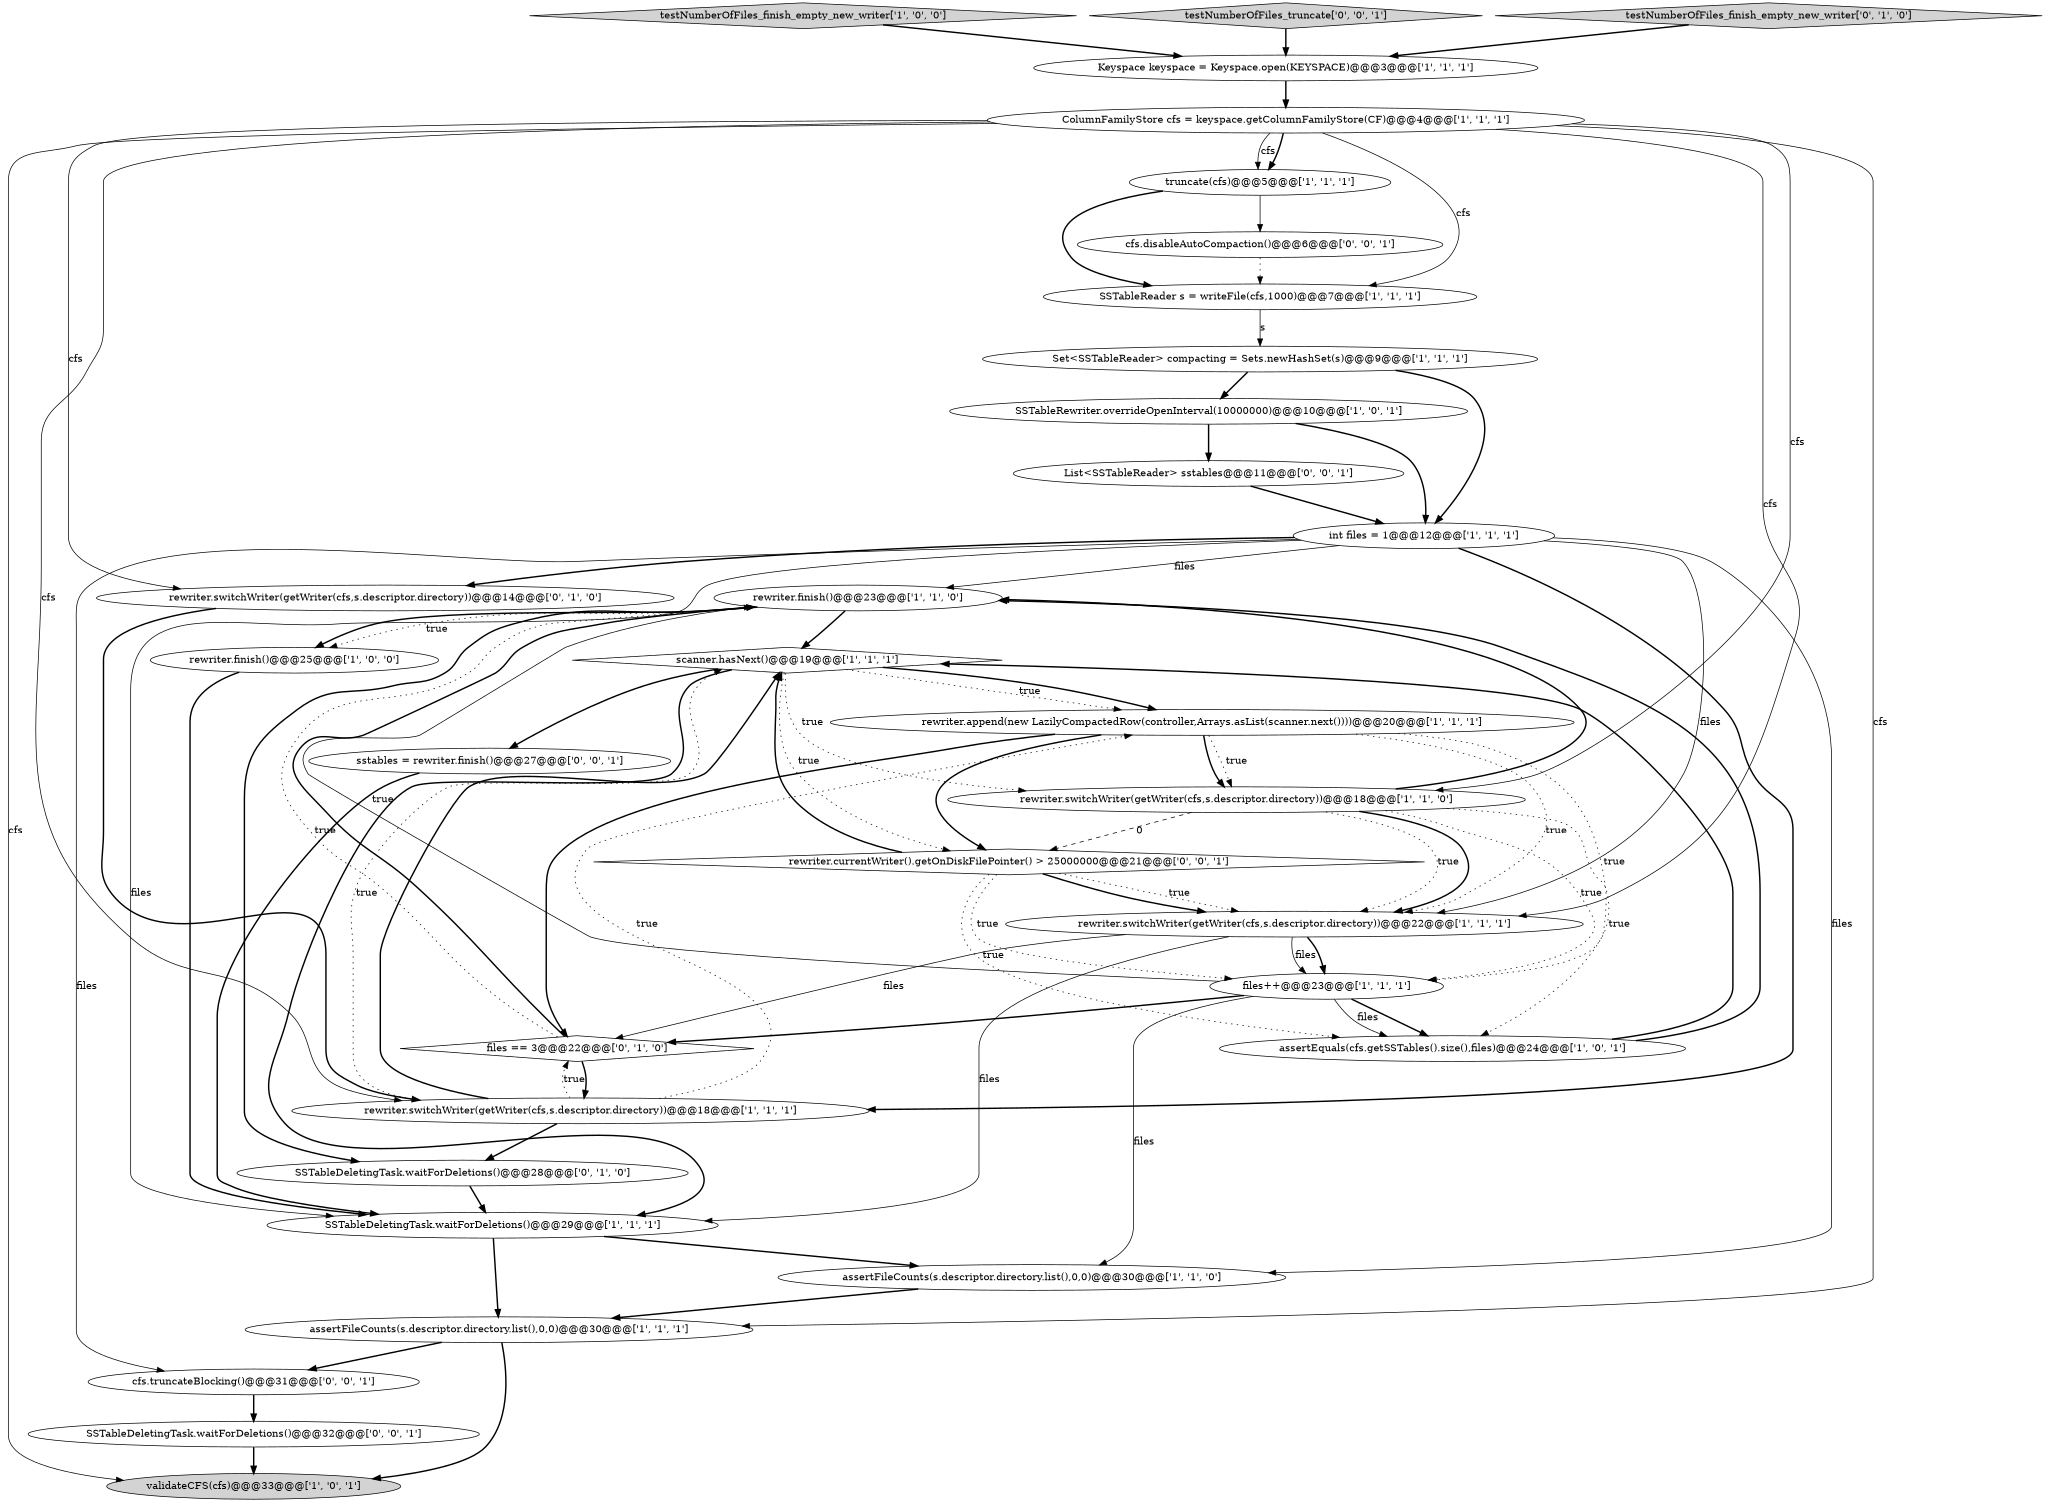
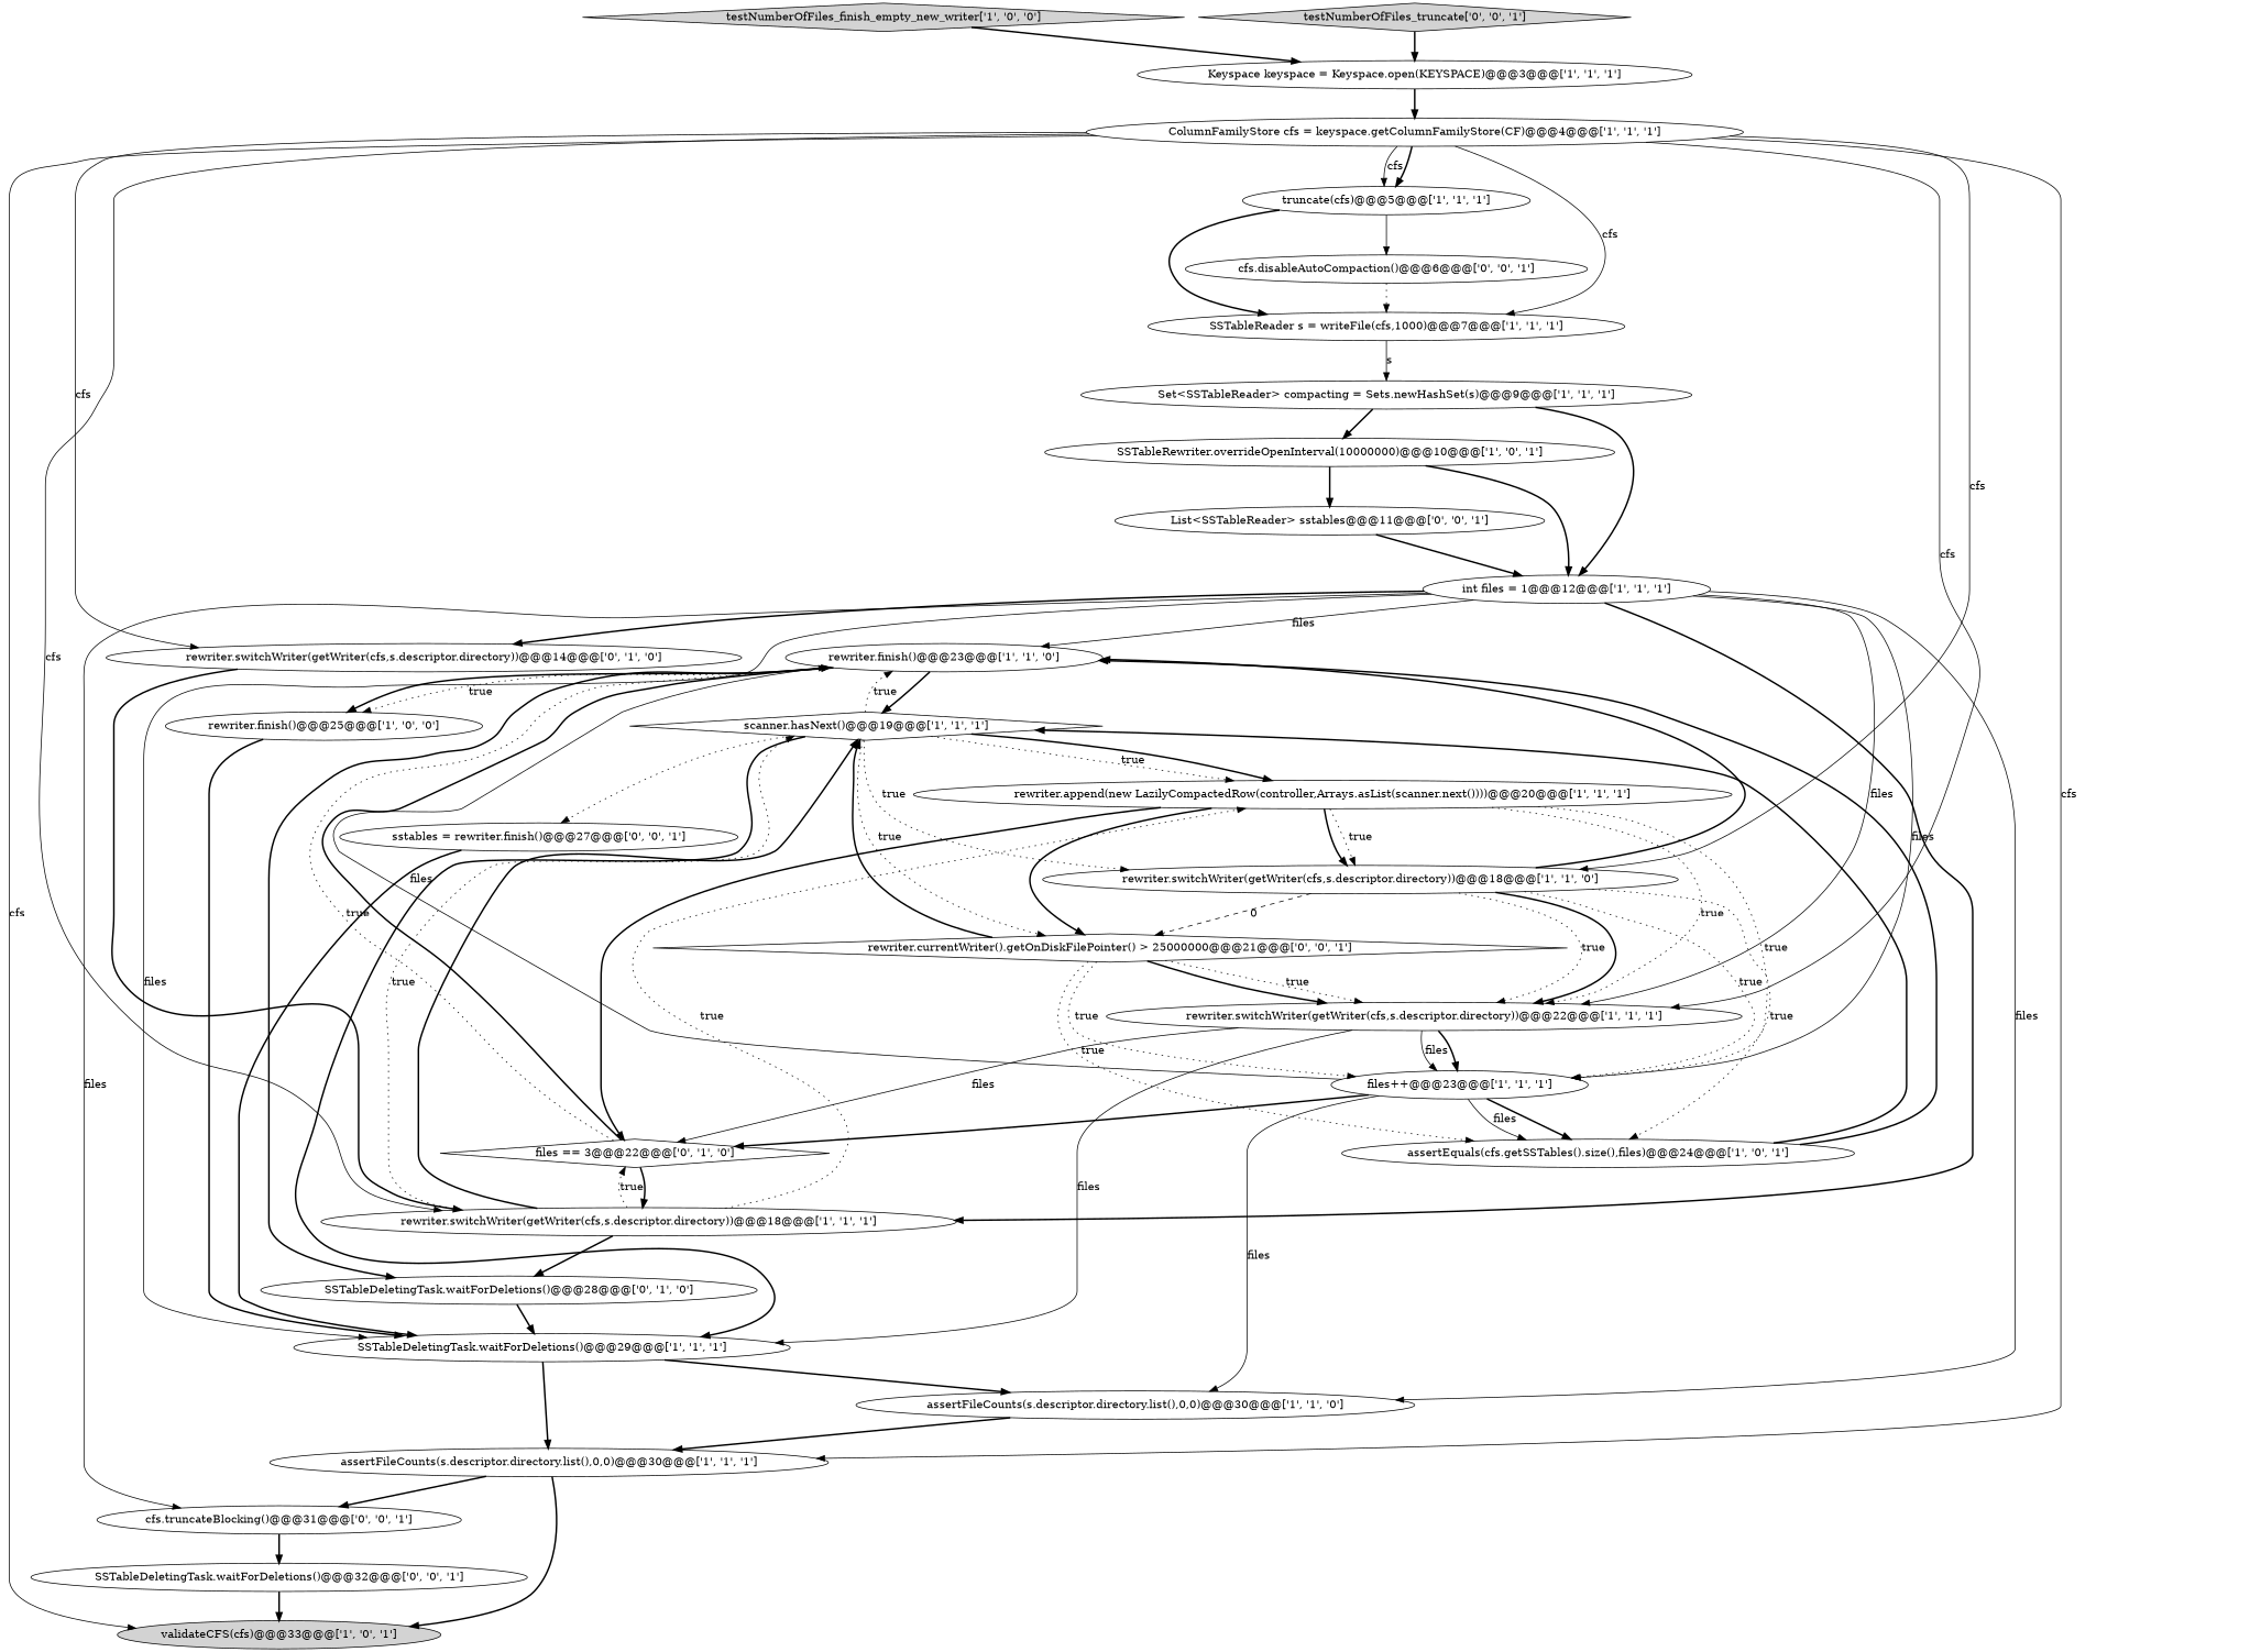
  digraph {
    fontname="DejaVu Serif"
    node [fillcolor=white fontname="DejaVu Serif" shape=ellipse style=filled]
    edge [fontname="DejaVu Serif" style=bold]
    n1 [label="rewriter.finish()@@@23@@@['1', '1', '0']"]
    n2 [label="scanner.hasNext()@@@19@@@['1', '1', '1']" shape=diamond]
    n3 [label="rewriter.finish()@@@25@@@['1', '0', '0']"]
    n4 [label="SSTableDeletingTask.waitForDeletions()@@@28@@@['0', '1', '0']"]
    n5 [label="SSTableDeletingTask.waitForDeletions()@@@29@@@['1', '1', '1']"]
    n6 [label="sstables = rewriter.finish()@@@27@@@['0', '0', '1']"]
    n7 [label="rewriter.switchWriter(getWriter(cfs,s.descriptor.directory))@@@18@@@['1', '1', '0']"]
    n8 [label="rewriter.currentWriter().getOnDiskFilePointer() > 25000000@@@21@@@['0', '0', '1']" shape=diamond]
    n9 [label="rewriter.append(new LazilyCompactedRow(controller,Arrays.asList(scanner.next())))@@@20@@@['1', '1', '1']"]
    n10 [label="assertFileCounts(s.descriptor.directory.list(),0,0)@@@30@@@['1', '1', '1']"]
    n11 [label="assertFileCounts(s.descriptor.directory.list(),0,0)@@@30@@@['1', '1', '0']"]
    n12 [fillcolor=lightgray label="validateCFS(cfs)@@@33@@@['1', '0', '1']"]
    n13 [label="cfs.truncateBlocking()@@@31@@@['0', '0', '1']"]
    n14 [label="int files = 1@@@12@@@['1', '1', '1']"]
    n15 [label="files++@@@23@@@['1', '1', '1']"]
    n16 [label="rewriter.switchWriter(getWriter(cfs,s.descriptor.directory))@@@18@@@['1', '1', '1']"]
    n17 [label="rewriter.switchWriter(getWriter(cfs,s.descriptor.directory))@@@14@@@['0', '1', '0']"]
    n18 [label="rewriter.switchWriter(getWriter(cfs,s.descriptor.directory))@@@22@@@['1', '1', '1']"]
    n19 [label="files == 3@@@22@@@['0', '1', '0']" shape=diamond]
    n20 [label="assertEquals(cfs.getSSTables().size(),files)@@@24@@@['1', '0', '1']"]
    n21 [label="List<SSTableReader> sstables@@@11@@@['0', '0', '1']"]
    n22 [label="SSTableDeletingTask.waitForDeletions()@@@32@@@['0', '0', '1']"]
    n23 [label="Set<SSTableReader> compacting = Sets.newHashSet(s)@@@9@@@['1', '1', '1']"]
    n24 [label="SSTableRewriter.overrideOpenInterval(10000000)@@@10@@@['1', '0', '1']"]
    n25 [label="ColumnFamilyStore cfs = keyspace.getColumnFamilyStore(CF)@@@4@@@['1', '1', '1']"]
    n26 [label="truncate(cfs)@@@5@@@['1', '1', '1']"]
    n27 [label="SSTableReader s = writeFile(cfs,1000)@@@7@@@['1', '1', '1']"]
    n28 [label="cfs.disableAutoCompaction()@@@6@@@['0', '0', '1']"]
    n29 [fillcolor=lightgray label="testNumberOfFiles_finish_empty_new_writer['1', '0', '0']" shape=diamond]
    n30 [label="Keyspace keyspace = Keyspace.open(KEYSPACE)@@@3@@@['1', '1', '1']"]
    n31 [fillcolor=lightgray label="testNumberOfFiles_truncate['0', '0', '1']" shape=diamond]
-   n32 [fillcolor=lightgray label="testNumberOfFiles_finish_empty_new_writer['0', '1', '0']" shape=diamond]
    n1 -> n2
    n1 -> n3 [label=true style=dotted]
    n1 -> n3
    n1 -> n4
+   n2 -> n1 [label=true style=dotted]
    n2 -> n5
-   n2 -> n6
+   n2 -> n6 [style=dotted]
    n2 -> n7 [label=true style=dotted]
    n2 -> n8 [label=true style=dotted]
    n2 -> n9 [label=true style=dotted]
    n2 -> n9
    n3 -> n5
    n4 -> n5
    n5 -> n10
    n5 -> n11
    n6 -> n5
    n7 -> n1
    n7 -> n8 [label=0 style=dashed]
    n7 -> n15 [label=true style=dotted]
    n7 -> n18 [label=true style=dotted]
    n7 -> n18
    n7 -> n20 [label=true style=dotted]
    n8 -> n2
    n8 -> n15 [label=true style=dotted]
    n8 -> n18 [label=true style=dotted]
    n8 -> n18
    n8 -> n20 [label=true style=dotted]
    n9 -> n7 [label=true style=dotted]
    n9 -> n7
    n9 -> n8
    n9 -> n15 [label=true style=dotted]
    n9 -> n18 [label=true style=dotted]
    n9 -> n19
    n10 -> n12
    n10 -> n13
    n11 -> n10
    n13 -> n22
    n14 -> n1 [label=files style=solid]
    n14 -> n5 [label=files style=solid]
    n14 -> n11 [label=files style=solid]
    n14 -> n13 [label=files style=solid]
+   n14 -> n15 [label=files style=solid]
    n14 -> n16
    n14 -> n17
    n14 -> n18 [label=files style=solid]
-   n15 -> n1 [label=true style=solid]
+   n15 -> n1 [label=files style=solid]
    n15 -> n11 [label=files style=solid]
    n15 -> n19
    n15 -> n20
    n15 -> n20 [label=files style=solid]
    n16 -> n2 [label=true style=dotted]
    n16 -> n2
    n16 -> n4
    n16 -> n9 [label=true style=dotted]
    n16 -> n19 [label=true style=dotted]
    n17 -> n16
    n18 -> n5 [label=files style=solid]
    n18 -> n15 [label=files style=solid]
    n18 -> n15
    n18 -> n19 [label=files style=solid]
    n19 -> n1
    n19 -> n1 [label=true style=dotted]
    n19 -> n16
    n20 -> n1
    n20 -> n2
    n21 -> n14
    n22 -> n12
    n23 -> n14
    n23 -> n24
    n24 -> n14
    n24 -> n21
    n25 -> n7 [label=cfs style=solid]
    n25 -> n10 [label=cfs style=solid]
    n25 -> n12 [label=cfs style=solid]
    n25 -> n16 [label=cfs style=solid]
    n25 -> n17 [label=cfs style=solid]
    n25 -> n18 [label=cfs style=solid]
    n25 -> n26 [label=cfs style=solid]
    n25 -> n26
    n25 -> n27 [label=cfs style=solid]
    n26 -> n27
    n26 -> n28 [style=solid]
    n27 -> n23 [label=s style=solid]
    n28 -> n27 [style=dotted]
    n29 -> n30
    n30 -> n25
    n31 -> n30
-   n32 -> n30
  }
